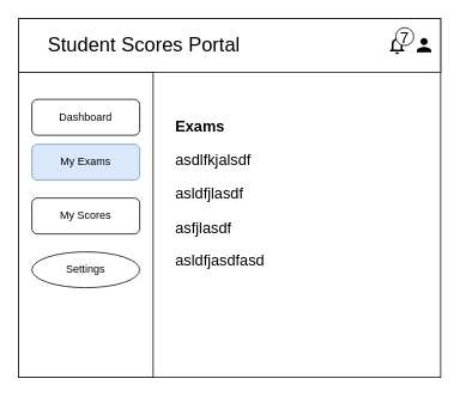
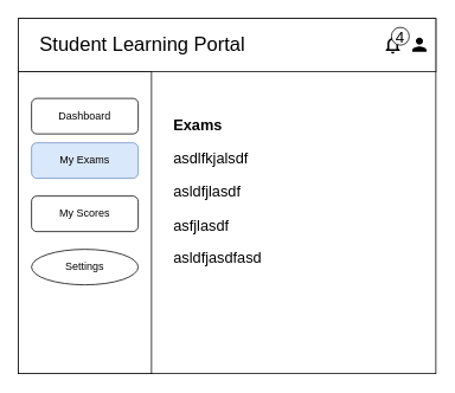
  <mxCell id="0" />
  <mxCell id="1" parent="0" />
  <mxCell id="2" value="" style="rounded=0;whiteSpace=wrap;html=1;" vertex="1" parent="1"><mxGeometry x="20" y="20" width="470" height="400" as="geometry" /></mxCell>
  <mxCell id="3" value="" style="rounded=0;whiteSpace=wrap;html=1;" vertex="1" parent="1"><mxGeometry x="20" y="20" width="470" height="60" as="geometry" /></mxCell>
  <mxCell id="4" value="" style="rounded=0;whiteSpace=wrap;html=1;" vertex="1" parent="1"><mxGeometry x="20" y="80" width="150" height="340" as="geometry" /></mxCell>
  <mxCell id="5" value="Dashboard" style="rounded=1;whiteSpace=wrap;html=1;" vertex="1" parent="1"><mxGeometry x="35" y="110" width="120" height="40" as="geometry" /></mxCell>
  <mxCell id="6" value="My Exams" style="rounded=1;whiteSpace=wrap;html=1;fillColor=#dae8fc;strokeColor=#6c8ebf;" vertex="1" parent="1"><mxGeometry x="35" y="160" width="120" height="40" as="geometry" /></mxCell>
  <mxCell id="7" value="My Scores" style="rounded=1;whiteSpace=wrap;html=1;" vertex="1" parent="1"><mxGeometry x="35" y="220" width="120" height="40" as="geometry" /></mxCell>
  <mxCell id="8" value="Settings" style="ellipse;whiteSpace=wrap;html=1;" vertex="1" parent="1"><mxGeometry x="35" y="280" width="120" height="40" as="geometry" /></mxCell>
- <mxCell id="9" value="Student Scores Portal" style="text;html=1;strokeColor=none;fillColor=none;align=center;verticalAlign=middle;whiteSpace=wrap;rounded=0;fontSize=22;" vertex="1" parent="1"><mxGeometry x="30" y="35" width="260" height="30" as="geometry" /></mxCell>
+ <mxCell id="9" value="Student Learning Portal" style="text;html=1;strokeColor=none;fillColor=none;align=center;verticalAlign=middle;whiteSpace=wrap;rounded=0;fontSize=22;" vertex="1" parent="1"><mxGeometry x="30" y="35" width="260" height="30" as="geometry" /></mxCell>
  <mxCell id="10" value="" style="shape=image;verticalLabelPosition=bottom;labelBackgroundColor=#ffffff;verticalAlign=top;aspect=fixed;imageAspect=0;image=data:image/svg+xml,PHN2ZyB4bWxucz0iaHR0cDovL3d3dy53My5vcmcvMjAwMC9zdmciIGhlaWdodD0iMjQiIHZpZXdCb3g9IjAgMCAyNCAyNCIgd2lkdGg9IjI0Ij48cGF0aCBkPSJNMCAwaDI0djI0SDB6IiBmaWxsPSJub25lIi8+PHBhdGggZD0iTTEyIDEyYzIuMjEgMCA0LTEuNzkgNC00cy0xLjc5LTQtNC00LTQgMS43OS00IDQgMS43OSA0IDQgNHptMCAyYy0yLjY3IDAtOCAxLjM0LTggNHYyaDE2di0yYzAtMi42Ni01LjMzLTQtOC00eiIvPjwvc3ZnPg==;" vertex="1" parent="1"><mxGeometry x="460" y="38" width="24" height="24" as="geometry" /></mxCell>
  <mxCell id="11" value="" style="shape=image;verticalLabelPosition=bottom;labelBackgroundColor=#ffffff;verticalAlign=top;aspect=fixed;imageAspect=0;image=data:image/svg+xml,PHN2ZyB4bWxucz0iaHR0cDovL3d3dy53My5vcmcvMjAwMC9zdmciIGhlaWdodD0iMjQiIHZpZXdCb3g9IjAgMCAyNCAyNCIgd2lkdGg9IjI0Ij48cGF0aCBkPSJNMCAwaDI0djI0SDB6IiBmaWxsPSJub25lIi8+PHBhdGggZD0iTTEyIDIyYzEuMSAwIDItLjkgMi0yaC00YzAgMS4xLjkgMiAyIDJ6bTYtNnYtNWMwLTMuMDctMS42My01LjY0LTQuNS02LjMyVjRjMC0uODMtLjY3LTEuNS0xLjUtMS41cy0xLjUuNjctMS41IDEuNXYuNjhDNy42NCA1LjM2IDYgNy45MiA2IDExdjVsLTIgMnYxaDE2di0xbC0yLTJ6bS0yIDFIOHYtNmMwLTIuNDggMS41MS00LjUgNC00LjVzNCAyLjAyIDQgNC41djZ6Ii8+PC9zdmc+;" vertex="1" parent="1"><mxGeometry x="430" y="38" width="24" height="24" as="geometry" /></mxCell>
- <mxCell id="12" value="&lt;font style=&quot;font-size: 18px&quot;&gt;7&lt;/font&gt;" style="ellipse;whiteSpace=wrap;html=1;aspect=fixed;fontSize=22;" vertex="1" parent="1"><mxGeometry x="440" y="30" width="20" height="20" as="geometry" /></mxCell>
+ <mxCell id="12" value="&lt;font style=&quot;font-size: 18px&quot;&gt;4&lt;/font&gt;" style="ellipse;whiteSpace=wrap;html=1;aspect=fixed;fontSize=22;" vertex="1" parent="1"><mxGeometry x="440" y="30" width="20" height="20" as="geometry" /></mxCell>
  <mxCell id="13" value="&lt;h1 style=&quot;font-size: 17px&quot;&gt;Exams&lt;/h1&gt;&lt;p style=&quot;font-size: 17px&quot;&gt;asdlfkjalsdf&lt;/p&gt;&lt;p style=&quot;font-size: 17px&quot;&gt;asldfjlasdf&lt;/p&gt;&lt;p style=&quot;font-size: 17px&quot;&gt;asfjlasdf&lt;/p&gt;&lt;p style=&quot;font-size: 17px&quot;&gt;asldfjasdfasd&lt;/p&gt;&lt;p style=&quot;font-size: 17px&quot;&gt;&lt;br&gt;&lt;/p&gt;" style="text;html=1;strokeColor=none;fillColor=none;spacing=5;spacingTop=-20;whiteSpace=wrap;overflow=hidden;rounded=0;fontSize=17;" vertex="1" parent="1"><mxGeometry x="190" y="130" width="260" height="280" as="geometry" /></mxCell>
